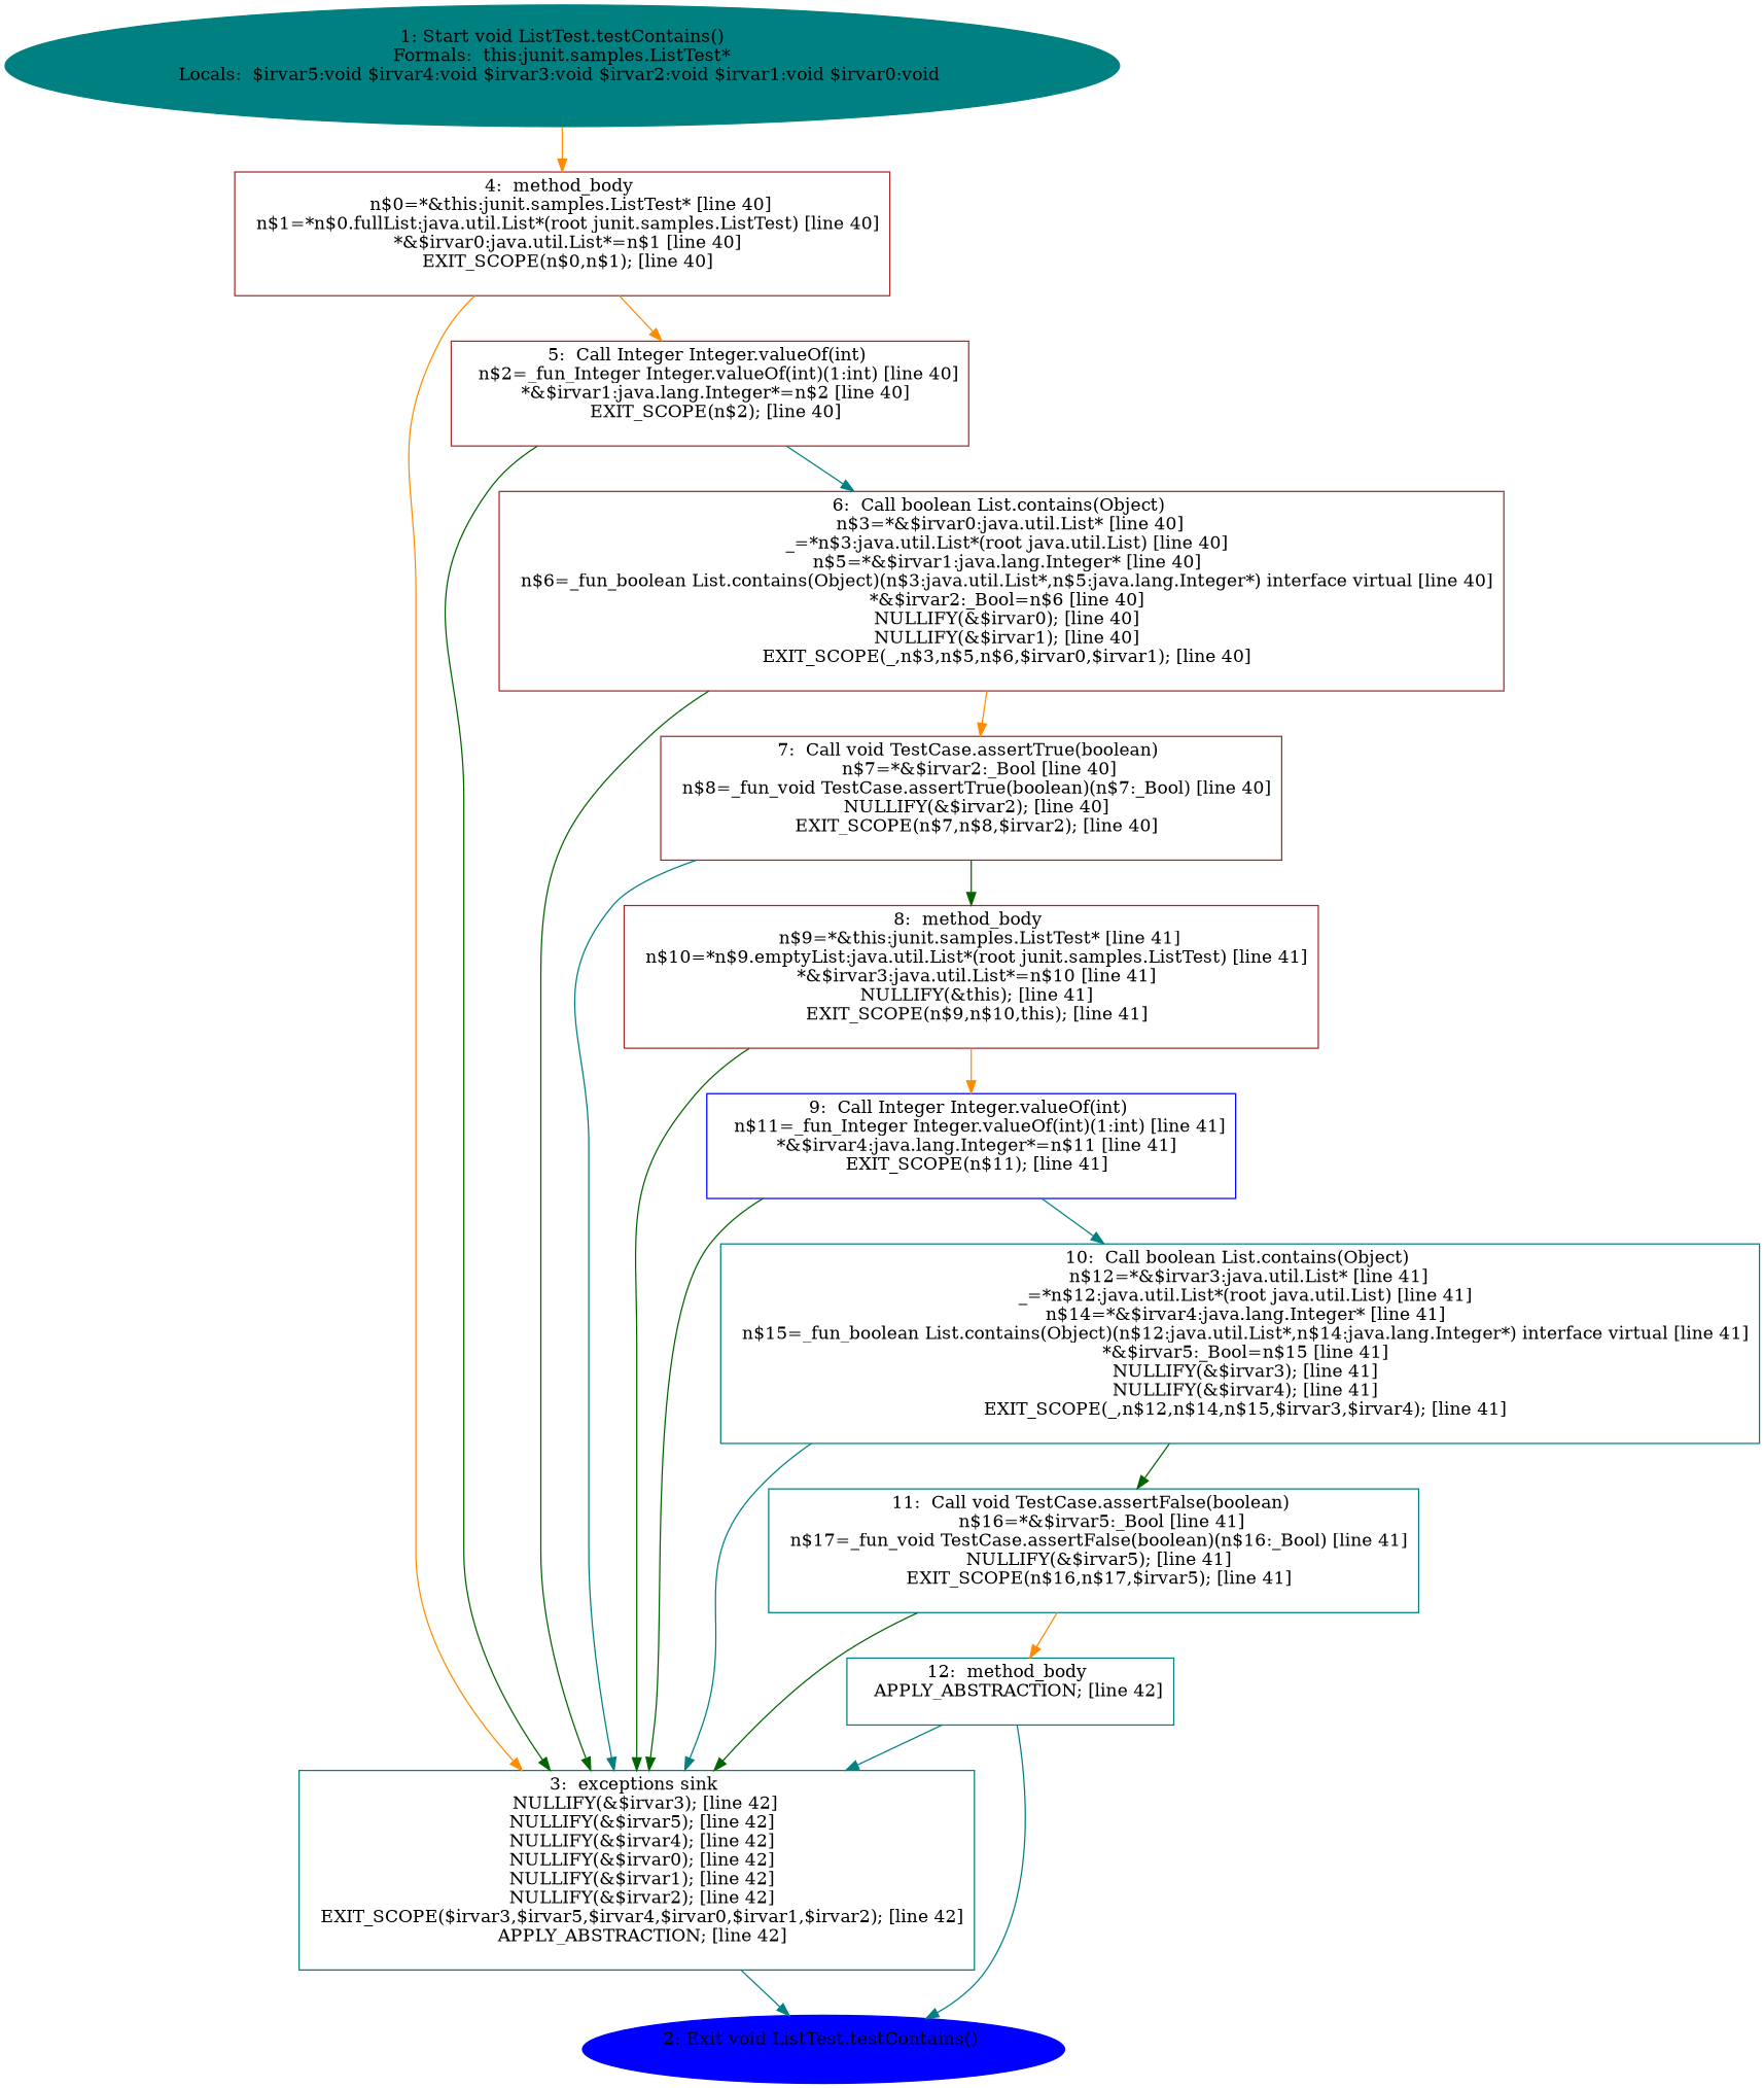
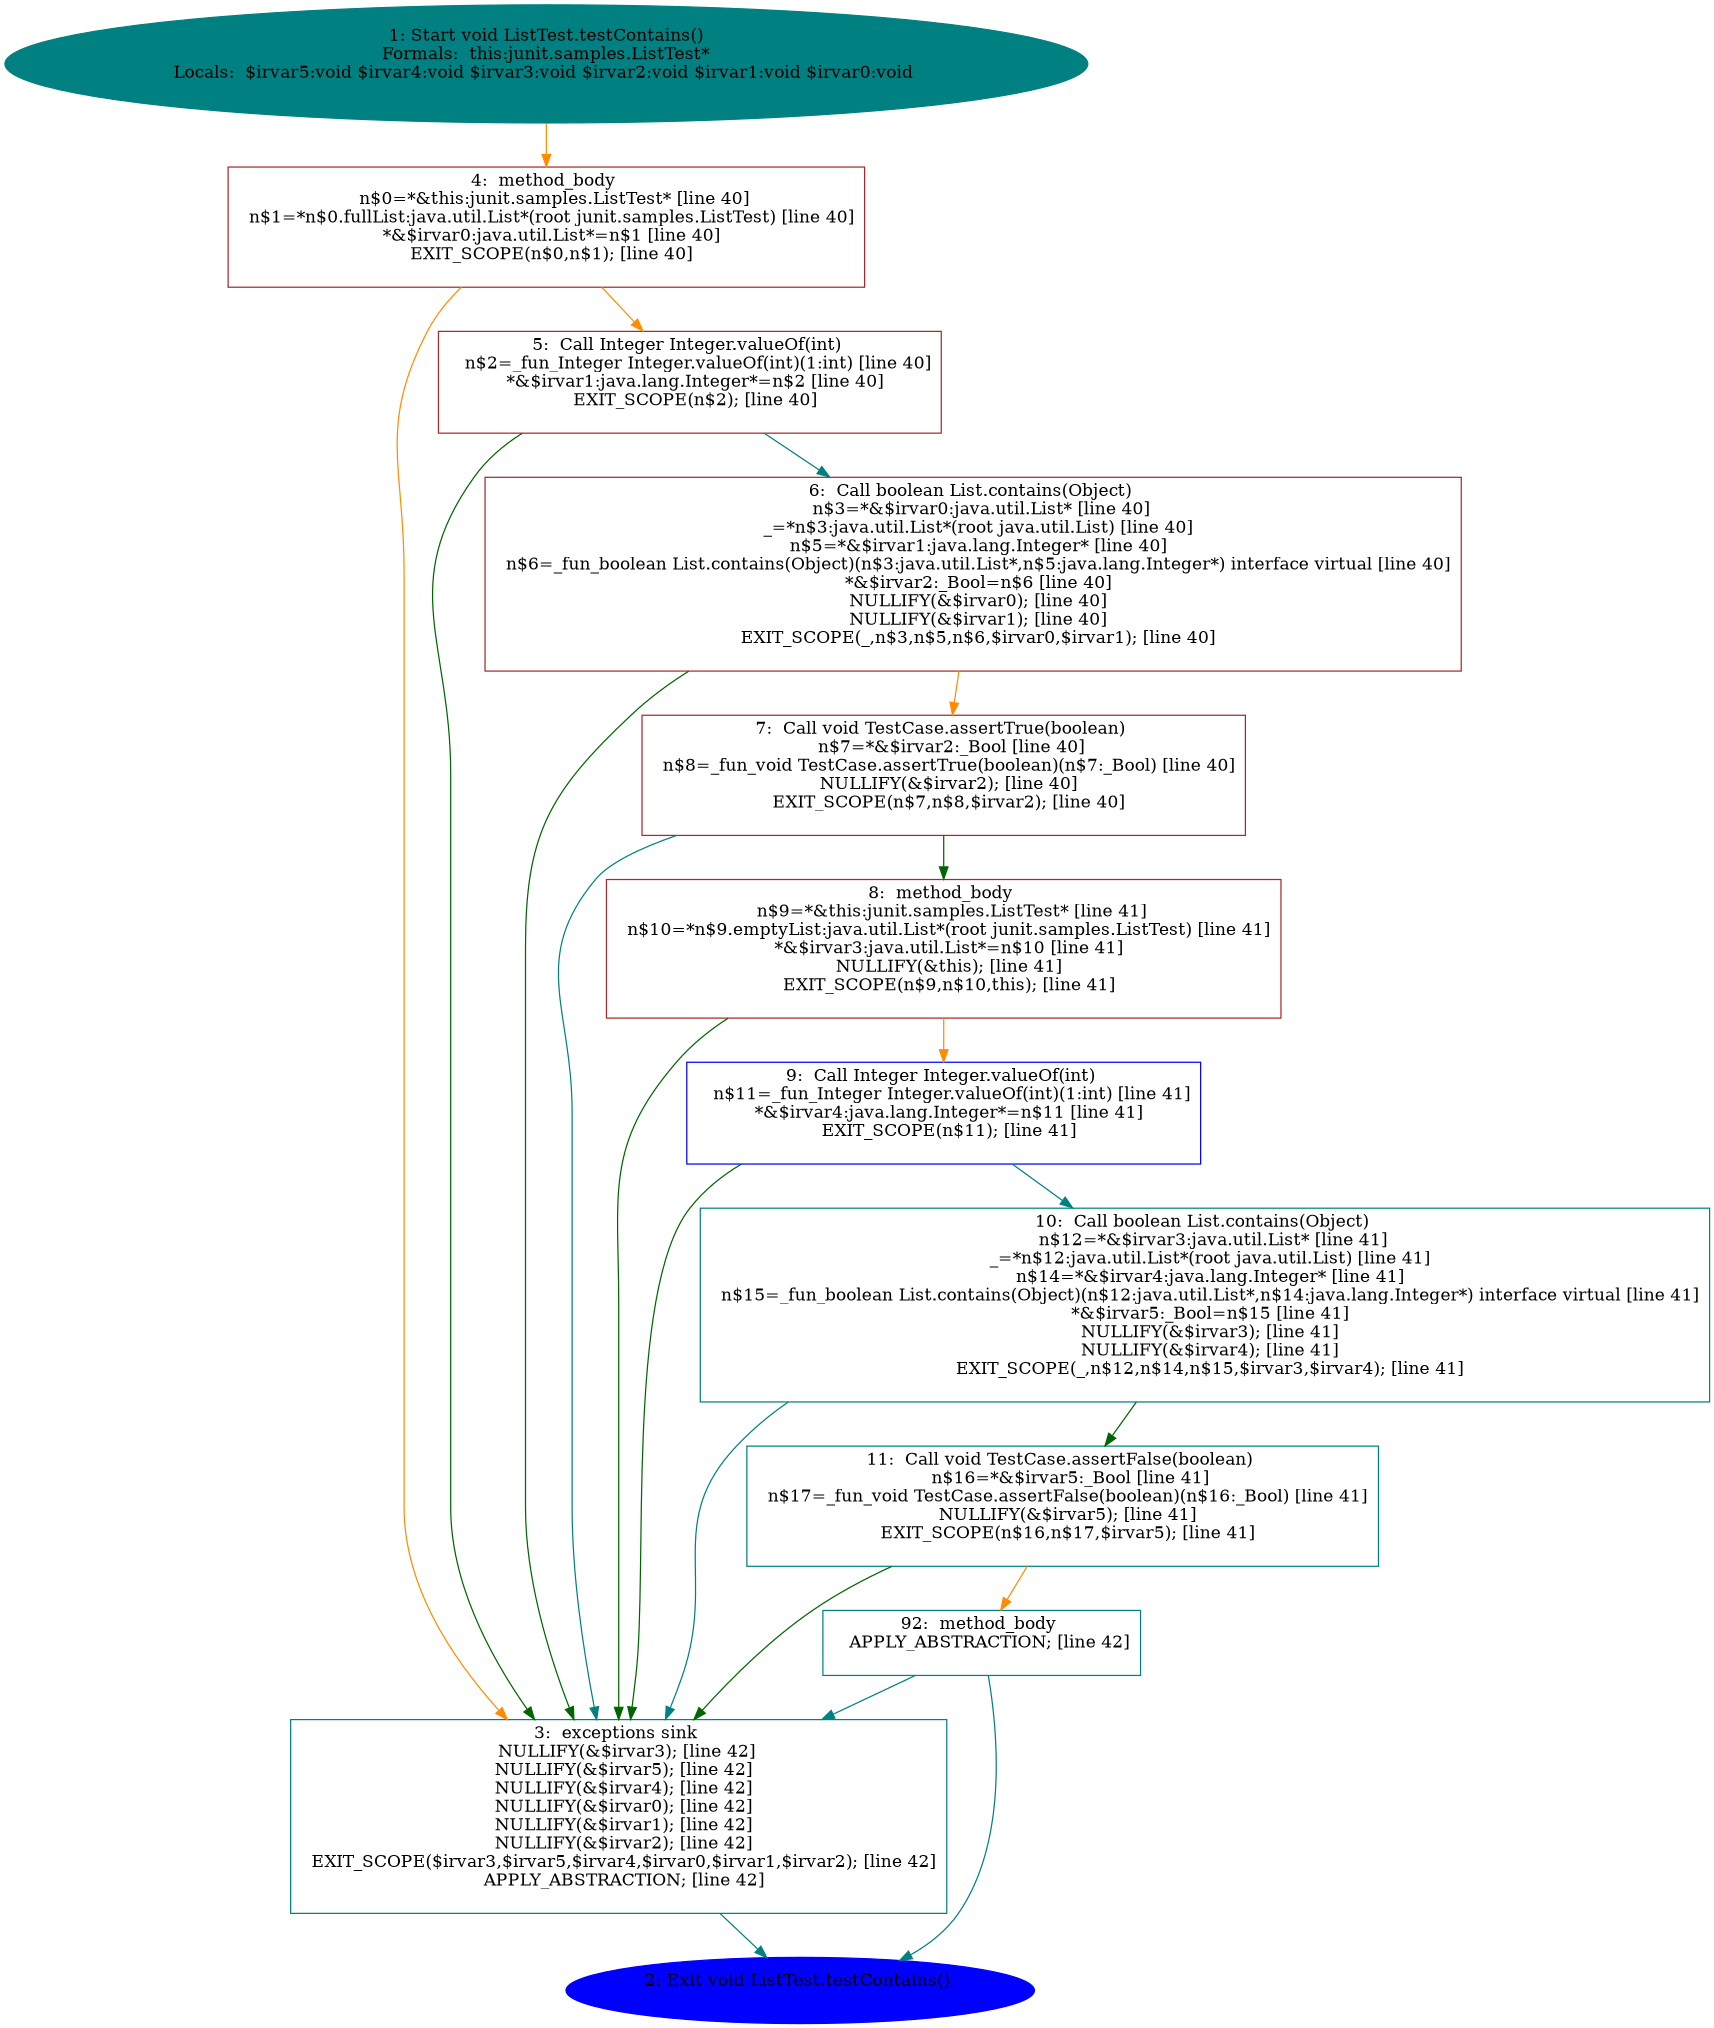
  digraph {
    node [color=teal shape=box]
    edge [color=teal]
    n1 [label="1: Start void ListTest.testContains()\nFormals:  this:junit.samples.ListTest*\nLocals:  $irvar5:void $irvar4:void $irvar3:void $irvar2:void $irvar1:void $irvar0:void \n  " style=filled shape=""]
    n2 [label="4:  method_body \n   n$0=*&this:junit.samples.ListTest* [line 40]\n  n$1=*n$0.fullList:java.util.List*(root junit.samples.ListTest) [line 40]\n  *&$irvar0:java.util.List*=n$1 [line 40]\n  EXIT_SCOPE(n$0,n$1); [line 40]\n " color=brown]
    n3 [label="3:  exceptions sink \n   NULLIFY(&$irvar3); [line 42]\n  NULLIFY(&$irvar5); [line 42]\n  NULLIFY(&$irvar4); [line 42]\n  NULLIFY(&$irvar0); [line 42]\n  NULLIFY(&$irvar1); [line 42]\n  NULLIFY(&$irvar2); [line 42]\n  EXIT_SCOPE($irvar3,$irvar5,$irvar4,$irvar0,$irvar1,$irvar2); [line 42]\n  APPLY_ABSTRACTION; [line 42]\n "]
    n4 [label="5:  Call Integer Integer.valueOf(int) \n   n$2=_fun_Integer Integer.valueOf(int)(1:int) [line 40]\n  *&$irvar1:java.lang.Integer*=n$2 [line 40]\n  EXIT_SCOPE(n$2); [line 40]\n " color=brown]
    n5 [color=blue label="2: Exit void ListTest.testContains() \n  " style=filled shape=""]
    n6 [label="6:  Call boolean List.contains(Object) \n   n$3=*&$irvar0:java.util.List* [line 40]\n  _=*n$3:java.util.List*(root java.util.List) [line 40]\n  n$5=*&$irvar1:java.lang.Integer* [line 40]\n  n$6=_fun_boolean List.contains(Object)(n$3:java.util.List*,n$5:java.lang.Integer*) interface virtual [line 40]\n  *&$irvar2:_Bool=n$6 [line 40]\n  NULLIFY(&$irvar0); [line 40]\n  NULLIFY(&$irvar1); [line 40]\n  EXIT_SCOPE(_,n$3,n$5,n$6,$irvar0,$irvar1); [line 40]\n " color=brown]
    n7 [label="7:  Call void TestCase.assertTrue(boolean) \n   n$7=*&$irvar2:_Bool [line 40]\n  n$8=_fun_void TestCase.assertTrue(boolean)(n$7:_Bool) [line 40]\n  NULLIFY(&$irvar2); [line 40]\n  EXIT_SCOPE(n$7,n$8,$irvar2); [line 40]\n " color=brown]
    n8 [label="8:  method_body \n   n$9=*&this:junit.samples.ListTest* [line 41]\n  n$10=*n$9.emptyList:java.util.List*(root junit.samples.ListTest) [line 41]\n  *&$irvar3:java.util.List*=n$10 [line 41]\n  NULLIFY(&this); [line 41]\n  EXIT_SCOPE(n$9,n$10,this); [line 41]\n " color=brown]
    n9 [label="9:  Call Integer Integer.valueOf(int) \n   n$11=_fun_Integer Integer.valueOf(int)(1:int) [line 41]\n  *&$irvar4:java.lang.Integer*=n$11 [line 41]\n  EXIT_SCOPE(n$11); [line 41]\n " color=blue]
    n10 [label="10:  Call boolean List.contains(Object) \n   n$12=*&$irvar3:java.util.List* [line 41]\n  _=*n$12:java.util.List*(root java.util.List) [line 41]\n  n$14=*&$irvar4:java.lang.Integer* [line 41]\n  n$15=_fun_boolean List.contains(Object)(n$12:java.util.List*,n$14:java.lang.Integer*) interface virtual [line 41]\n  *&$irvar5:_Bool=n$15 [line 41]\n  NULLIFY(&$irvar3); [line 41]\n  NULLIFY(&$irvar4); [line 41]\n  EXIT_SCOPE(_,n$12,n$14,n$15,$irvar3,$irvar4); [line 41]\n "]
    n11 [label="11:  Call void TestCase.assertFalse(boolean) \n   n$16=*&$irvar5:_Bool [line 41]\n  n$17=_fun_void TestCase.assertFalse(boolean)(n$16:_Bool) [line 41]\n  NULLIFY(&$irvar5); [line 41]\n  EXIT_SCOPE(n$16,n$17,$irvar5); [line 41]\n "]
-   n12 [label="12:  method_body \n   APPLY_ABSTRACTION; [line 42]\n "]
+   n12 [label="92:  method_body \n   APPLY_ABSTRACTION; [line 42]\n "]
    n1 -> n2 [color=darkorange]
    n2 -> n3 [color=darkorange]
    n2 -> n4 [color=darkorange]
    n3 -> n5
    n4 -> n3 [color=darkgreen]
    n4 -> n6
    n6 -> n3 [color=darkgreen]
    n6 -> n7 [color=darkorange]
    n7 -> n3
    n7 -> n8 [color=darkgreen]
    n8 -> n3 [color=darkgreen]
    n8 -> n9 [color=darkorange]
    n9 -> n3 [color=darkgreen]
    n9 -> n10
    n10 -> n3
    n10 -> n11 [color=darkgreen]
    n11 -> n3 [color=darkgreen]
    n11 -> n12 [color=darkorange]
    n12 -> n3
    n12 -> n5
  }
